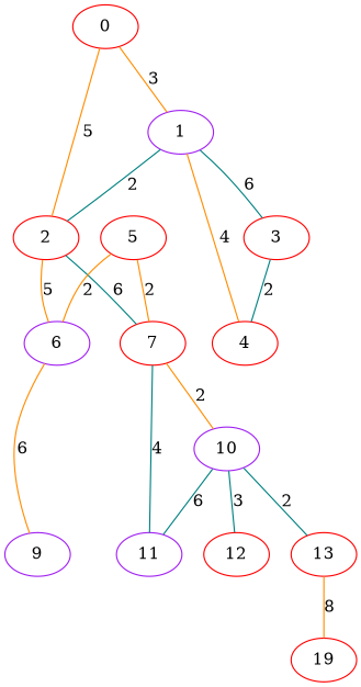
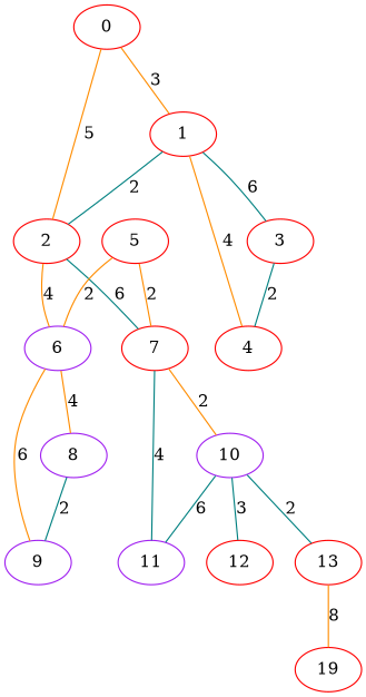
  graph {
    node [color=red weight=1]
    edge [color=darkorange]
    0
-   1 [color=purple]
+   1
    2
    3
    4
    6 [color=purple]
    7
    5
+   8 [color=purple]
    9 [color=purple]
    10 [color=purple]
    11 [color=purple]
    12
    13
    n15 [label=19 weight=4]
    0 -- 1 [label=3]
    0 -- 2 [label=5]
    1 -- 2 [color=teal label=2]
    1 -- 3 [color=teal label=6]
    1 -- 4 [label=4]
-   2 -- 6 [label=5]
+   2 -- 6 [label=4]
    2 -- 7 [color=teal label=6]
    3 -- 4 [color=teal label=2]
+   6 -- 8 [label=4]
    6 -- 9 [label=6]
    7 -- 10 [label=2]
    7 -- 11 [color=teal label=4]
    5 -- 6 [label=2]
    5 -- 7 [label=2]
+   8 -- 9 [color=teal label=2]
    10 -- 11 [color=teal label=6]
    10 -- 12 [color=teal label=3]
    10 -- 13 [color=teal label=2]
    13 -- n15 [label=8]
  }
